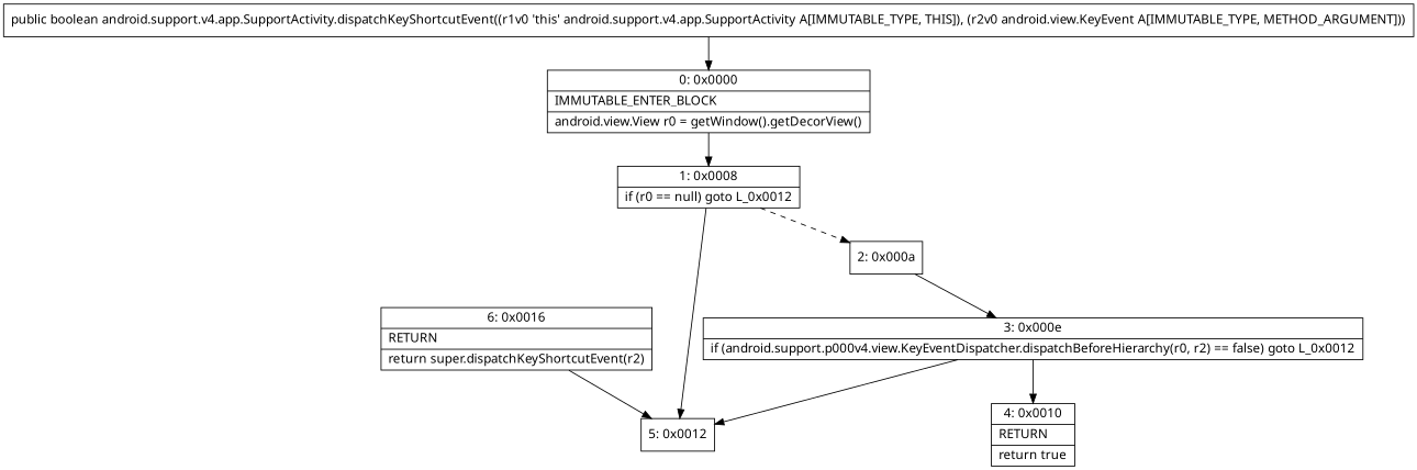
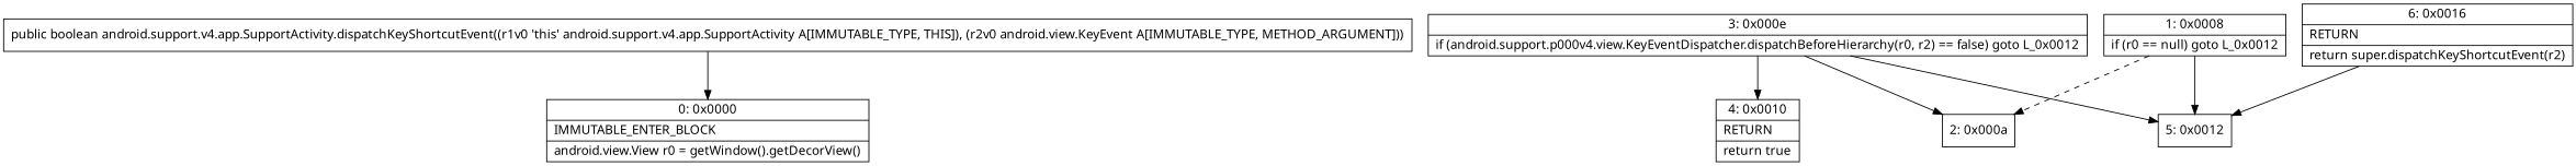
  digraph {
    fontname="Noto Sans"
    node [fontname="Noto Sans" shape=record]
    edge [fontname="Noto Sans"]
    n1 [label="{0\:\ 0x0000|IMMUTABLE_ENTER_BLOCK\l|android.view.View r0 = getWindow().getDecorView()\l}"]
    n2 [label="{1\:\ 0x0008|if (r0 == null) goto L_0x0012\l}"]
    n3 [label="{2\:\ 0x000a}"]
    n4 [label="{5\:\ 0x0012}"]
    n5 [label="{3\:\ 0x000e|if (android.support.p000v4.view.KeyEventDispatcher.dispatchBeforeHierarchy(r0, r2) == false) goto L_0x0012\l}"]
    n6 [label="{4\:\ 0x0010|RETURN\l|return true\l}"]
    n7 [label="{6\:\ 0x0016|RETURN\l|return super.dispatchKeyShortcutEvent(r2)\l}"]
    n8 [label="{public boolean android.support.v4.app.SupportActivity.dispatchKeyShortcutEvent((r1v0 'this' android.support.v4.app.SupportActivity A[IMMUTABLE_TYPE, THIS]), (r2v0 android.view.KeyEvent A[IMMUTABLE_TYPE, METHOD_ARGUMENT])) }"]
-   n1 -> n2
    n2 -> n3 [style=dashed]
    n2 -> n4
-   n3 -> n5
+   n5 -> n3
    n5 -> n4
    n5 -> n6 [style=solid]
    n7 -> n4
    n8 -> n1
  }
